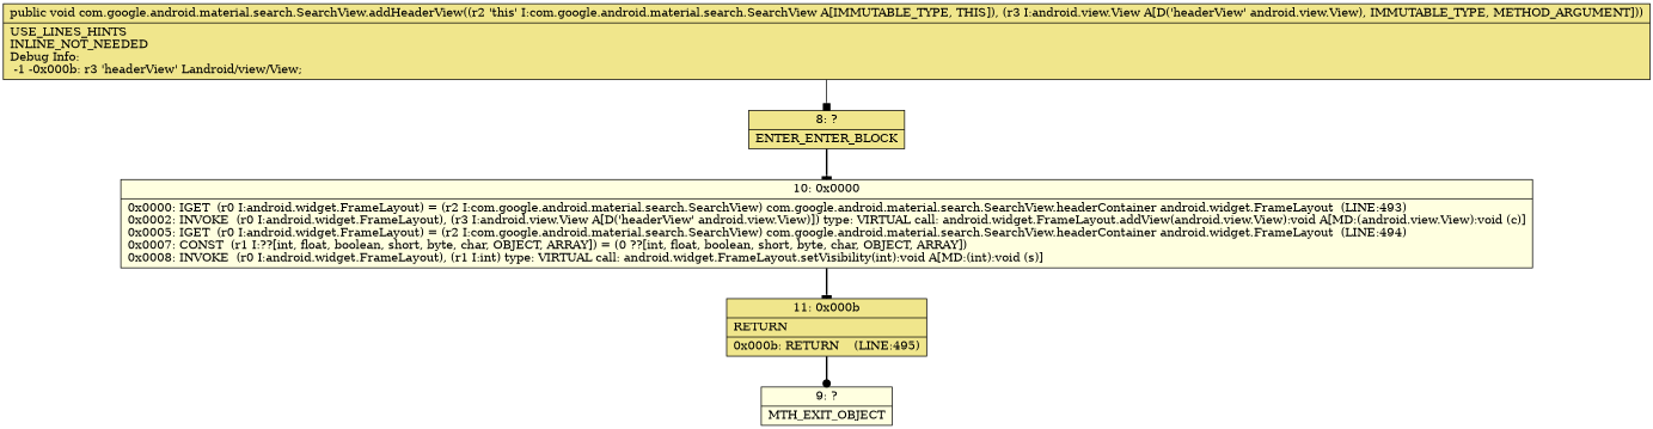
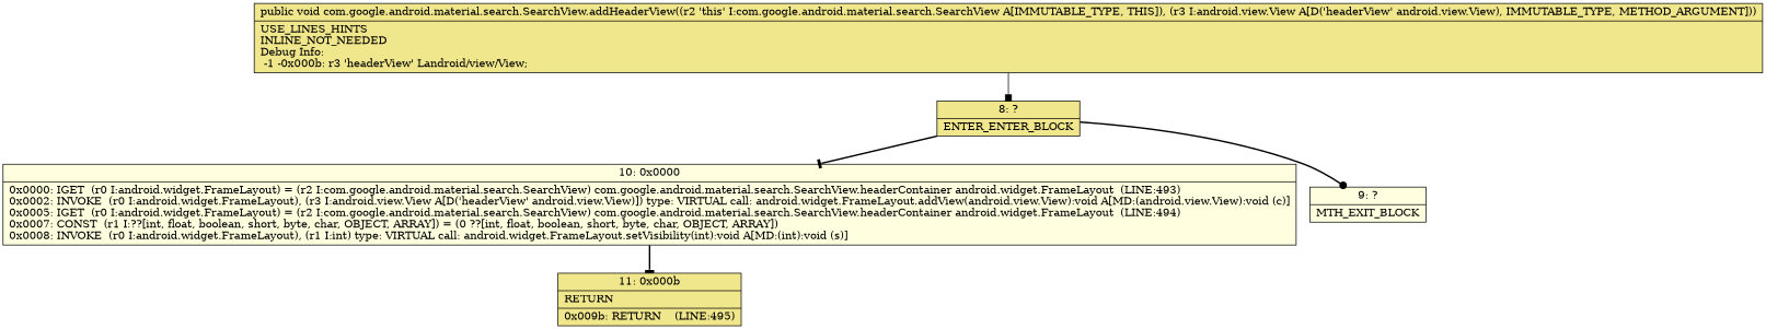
  digraph {
    node [fillcolor=khaki shape=record style=filled]
    edge [arrowhead=tee style=bold]
    n1 [label="{8\:\ ?|ENTER_ENTER_BLOCK\l}"]
    n2 [fillcolor=lightyellow label="{10\:\ 0x0000|0x0000: IGET  (r0 I:android.widget.FrameLayout) = (r2 I:com.google.android.material.search.SearchView) com.google.android.material.search.SearchView.headerContainer android.widget.FrameLayout  (LINE:493)\l0x0002: INVOKE  (r0 I:android.widget.FrameLayout), (r3 I:android.view.View A[D('headerView' android.view.View)]) type: VIRTUAL call: android.widget.FrameLayout.addView(android.view.View):void A[MD:(android.view.View):void (c)]\l0x0005: IGET  (r0 I:android.widget.FrameLayout) = (r2 I:com.google.android.material.search.SearchView) com.google.android.material.search.SearchView.headerContainer android.widget.FrameLayout  (LINE:494)\l0x0007: CONST  (r1 I:??[int, float, boolean, short, byte, char, OBJECT, ARRAY]) = (0 ??[int, float, boolean, short, byte, char, OBJECT, ARRAY]) \l0x0008: INVOKE  (r0 I:android.widget.FrameLayout), (r1 I:int) type: VIRTUAL call: android.widget.FrameLayout.setVisibility(int):void A[MD:(int):void (s)]\l}"]
-   n3 [label="{11\:\ 0x000b|RETURN\l|0x000b: RETURN    (LINE:495)\l}"]
-   n4 [fillcolor=lightyellow label="{9\:\ ?|MTH_EXIT_OBJECT\l}"]
+   n3 [label="{11\:\ 0x000b|RETURN\l|0x009b: RETURN    (LINE:495)\l}"]
+   n4 [fillcolor=lightyellow label="{9\:\ ?|MTH_EXIT_BLOCK\l}"]
    n5 [label="{public void com.google.android.material.search.SearchView.addHeaderView((r2 'this' I:com.google.android.material.search.SearchView A[IMMUTABLE_TYPE, THIS]), (r3 I:android.view.View A[D('headerView' android.view.View), IMMUTABLE_TYPE, METHOD_ARGUMENT]))  | USE_LINES_HINTS\lINLINE_NOT_NEEDED\lDebug Info:\l  \-1 \-0x000b: r3 'headerView' Landroid\/view\/View;\l}"]
    n1 -> n2
    n2 -> n3
-   n3 -> n4 [arrowhead=dot]
+   n1 -> n4 [arrowhead=dot]
    n5 -> n1 [arrowhead=box style=solid]
  }
